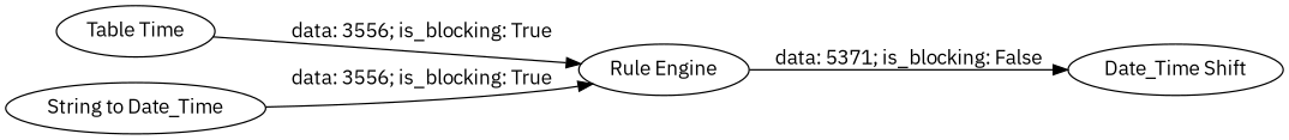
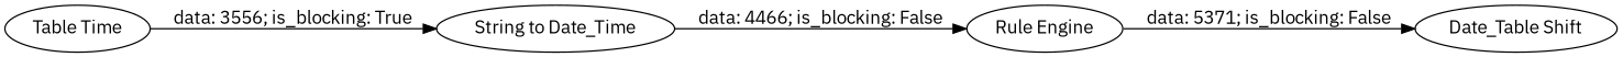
  digraph {
    fontname="IBM Plex Sans"
    rankdir=LR
    node [fontname="IBM Plex Sans"]
    edge [fontname="IBM Plex Sans"]
    n1 [label="Table Time"]
    n2 [label="String to Date_Time"]
    n3 [label="Rule Engine"]
-   n4 [label="Date_Time Shift"]
-   n1 -> n3 [label="data: 3556; is_blocking: True"]
-   n2 -> n3 [label="data: 3556; is_blocking: True"]
+   n4 [label="Date_Table Shift"]
+   n1 -> n2 [label="data: 3556; is_blocking: True"]
+   n2 -> n3 [label="data: 4466; is_blocking: False"]
    n3 -> n4 [label="data: 5371; is_blocking: False"]
  }
